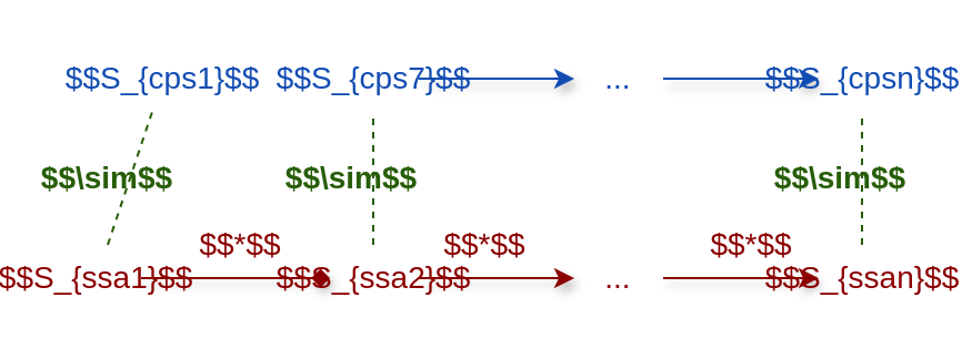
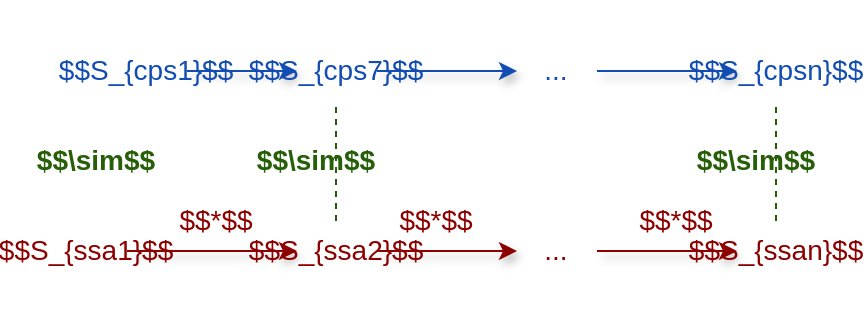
  <mxCell id="0" />
  <mxCell id="1" parent="0" />
+ <mxCell id="2" value="" style="edgeStyle=orthogonalEdgeStyle;rounded=0;orthogonalLoop=1;jettySize=auto;html=1;strokeColor=#124DB3;shadow=1;" parent="1" source="3" target="9" edge="1"><mxGeometry relative="1" as="geometry" /></mxCell>
  <mxCell id="3" value="$$S_{cps1}$$" style="text;html=1;strokeColor=none;fillColor=none;align=center;verticalAlign=middle;whiteSpace=wrap;rounded=0;fontSize=14;fontColor=#124DB3;" parent="1" vertex="1"><mxGeometry x="50" y="20" width="40" height="30" as="geometry" /></mxCell>
- <mxCell id="4" value="" style="edgeStyle=orthogonalEdgeStyle;rounded=0;orthogonalLoop=1;jettySize=auto;html=1;fontColor=#8C0000;strokeColor=#8C0000;shadow=1;endArrow=diamond;" parent="1" source="5" target="11" edge="1"><mxGeometry relative="1" as="geometry" /></mxCell>
+ <mxCell id="4" value="" style="edgeStyle=orthogonalEdgeStyle;rounded=0;orthogonalLoop=1;jettySize=auto;html=1;fontColor=#8C0000;strokeColor=#8C0000;shadow=1;" parent="1" source="5" target="11" edge="1"><mxGeometry relative="1" as="geometry" /></mxCell>
  <mxCell id="5" value="$$S_{ssa1}$$" style="text;html=1;strokeColor=none;fillColor=none;align=center;verticalAlign=middle;whiteSpace=wrap;rounded=0;fontSize=14;fontColor=#8C0000;" parent="1" vertex="1"><mxGeometry x="20" y="110" width="40" height="30" as="geometry" /></mxCell>
- <mxCell id="6" value="" style="endArrow=none;html=1;rounded=0;dashed=1;strokeColor=#275E08;" parent="1" source="5" target="3" edge="1"><mxGeometry width="50" height="50" relative="1" as="geometry"><mxPoint x="245" y="240" as="sourcePoint" /><mxPoint x="295" y="190" as="targetPoint" /></mxGeometry></mxCell>
  <mxCell id="7" value="$$\sim$$" style="text;html=1;strokeColor=none;fillColor=none;align=center;verticalAlign=middle;whiteSpace=wrap;rounded=0;fontSize=14;fontStyle=1;fontColor=#275E08;" parent="1" vertex="1"><mxGeometry x="25" y="70" width="40" height="20" as="geometry" /></mxCell>
  <mxCell id="8" value="" style="edgeStyle=orthogonalEdgeStyle;rounded=0;orthogonalLoop=1;jettySize=auto;html=1;strokeColor=#124DB3;shadow=1;" parent="1" source="9" target="16" edge="1"><mxGeometry relative="1" as="geometry" /></mxCell>
  <mxCell id="9" value="$$S_{cps7}$$" style="text;html=1;strokeColor=none;fillColor=none;align=center;verticalAlign=middle;whiteSpace=wrap;rounded=0;fontSize=14;fontColor=#124DB3;" parent="1" vertex="1"><mxGeometry x="145" y="20" width="40" height="30" as="geometry" /></mxCell>
  <mxCell id="10" value="" style="edgeStyle=orthogonalEdgeStyle;rounded=0;orthogonalLoop=1;jettySize=auto;html=1;fontColor=#8C0000;strokeColor=#8C0000;shadow=1;" parent="1" source="11" target="19" edge="1"><mxGeometry relative="1" as="geometry" /></mxCell>
  <mxCell id="11" value="$$S_{ssa2}$$" style="text;html=1;strokeColor=none;fillColor=none;align=center;verticalAlign=middle;whiteSpace=wrap;rounded=0;fontSize=14;fontColor=#8C0000;" parent="1" vertex="1"><mxGeometry x="145" y="110" width="40" height="30" as="geometry" /></mxCell>
  <mxCell id="12" value="" style="endArrow=none;html=1;rounded=0;dashed=1;strokeColor=#275E08;" parent="1" edge="1"><mxGeometry width="50" height="50" relative="1" as="geometry"><mxPoint x="164.5" y="110" as="sourcePoint" /><mxPoint x="164.5" y="50" as="targetPoint" /></mxGeometry></mxCell>
  <mxCell id="13" value="$$\sim$$" style="text;html=1;strokeColor=none;fillColor=none;align=center;verticalAlign=middle;whiteSpace=wrap;rounded=0;fontSize=14;fontStyle=1;fontColor=#275E08;" parent="1" vertex="1"><mxGeometry x="135" y="70" width="40" height="20" as="geometry" /></mxCell>
  <mxCell id="14" value="$$*$$" style="text;html=1;strokeColor=none;fillColor=none;align=center;verticalAlign=middle;whiteSpace=wrap;rounded=0;fontSize=14;fontColor=#8C0000;" parent="1" vertex="1"><mxGeometry x="85" y="100" width="40" height="20" as="geometry" /></mxCell>
  <mxCell id="15" value="" style="edgeStyle=orthogonalEdgeStyle;rounded=0;orthogonalLoop=1;jettySize=auto;html=1;strokeColor=#124DB3;shadow=1;" parent="1" source="16" target="17" edge="1"><mxGeometry relative="1" as="geometry" /></mxCell>
  <mxCell id="16" value="..." style="text;html=1;strokeColor=none;fillColor=none;align=center;verticalAlign=middle;whiteSpace=wrap;rounded=0;fontSize=14;fontColor=#124DB3;" parent="1" vertex="1"><mxGeometry x="255" y="20" width="40" height="30" as="geometry" /></mxCell>
  <mxCell id="17" value="$$S_{cpsn}$$" style="text;html=1;strokeColor=none;fillColor=none;align=center;verticalAlign=middle;whiteSpace=wrap;rounded=0;fontSize=14;fontColor=#124DB3;" parent="1" vertex="1"><mxGeometry x="365" y="20" width="40" height="30" as="geometry" /></mxCell>
  <mxCell id="18" value="" style="edgeStyle=orthogonalEdgeStyle;rounded=0;orthogonalLoop=1;jettySize=auto;html=1;fontColor=#8C0000;strokeColor=#8C0000;shadow=1;" parent="1" source="19" target="20" edge="1"><mxGeometry relative="1" as="geometry" /></mxCell>
  <mxCell id="19" value="..." style="text;html=1;strokeColor=none;fillColor=none;align=center;verticalAlign=middle;whiteSpace=wrap;rounded=0;fontSize=14;fontColor=#8C0000;" parent="1" vertex="1"><mxGeometry x="255" y="110" width="40" height="30" as="geometry" /></mxCell>
  <mxCell id="20" value="$$S_{ssan}$$" style="text;html=1;strokeColor=none;fillColor=none;align=center;verticalAlign=middle;whiteSpace=wrap;rounded=0;fontSize=14;fontColor=#8C0000;" parent="1" vertex="1"><mxGeometry x="365" y="110" width="40" height="30" as="geometry" /></mxCell>
  <mxCell id="21" value="" style="endArrow=none;html=1;rounded=0;dashed=1;strokeColor=#275E08;" parent="1" edge="1"><mxGeometry width="50" height="50" relative="1" as="geometry"><mxPoint x="384.5" y="110" as="sourcePoint" /><mxPoint x="384.5" y="50" as="targetPoint" /></mxGeometry></mxCell>
  <mxCell id="22" value="$$\sim$$" style="text;html=1;strokeColor=none;fillColor=none;align=center;verticalAlign=middle;whiteSpace=wrap;rounded=0;fontSize=14;fontStyle=1;fontColor=#275E08;" parent="1" vertex="1"><mxGeometry x="355" y="70" width="40" height="20" as="geometry" /></mxCell>
  <mxCell id="23" value="$$*$$" style="text;html=1;strokeColor=none;fillColor=none;align=center;verticalAlign=middle;whiteSpace=wrap;rounded=0;fontSize=14;fontColor=#8C0000;" parent="1" vertex="1"><mxGeometry x="195" y="100" width="40" height="20" as="geometry" /></mxCell>
  <mxCell id="24" value="$$*$$" style="text;html=1;strokeColor=none;fillColor=none;align=center;verticalAlign=middle;whiteSpace=wrap;rounded=0;fontSize=14;fontColor=#8C0000;" parent="1" vertex="1"><mxGeometry x="315" y="100" width="40" height="20" as="geometry" /></mxCell>
